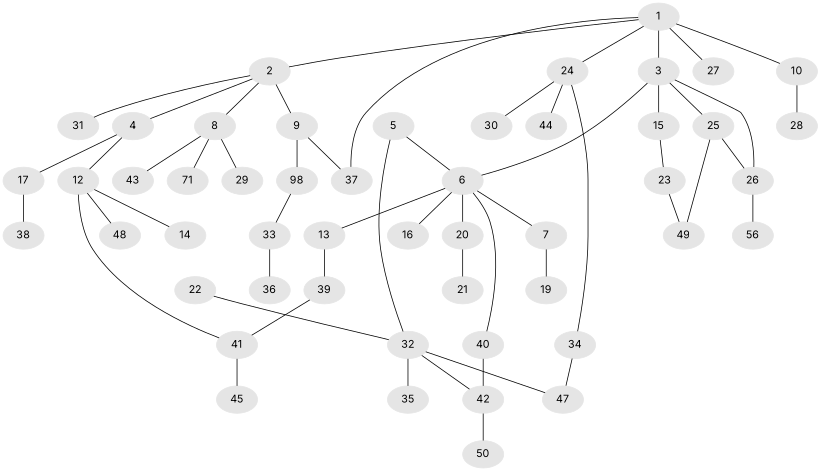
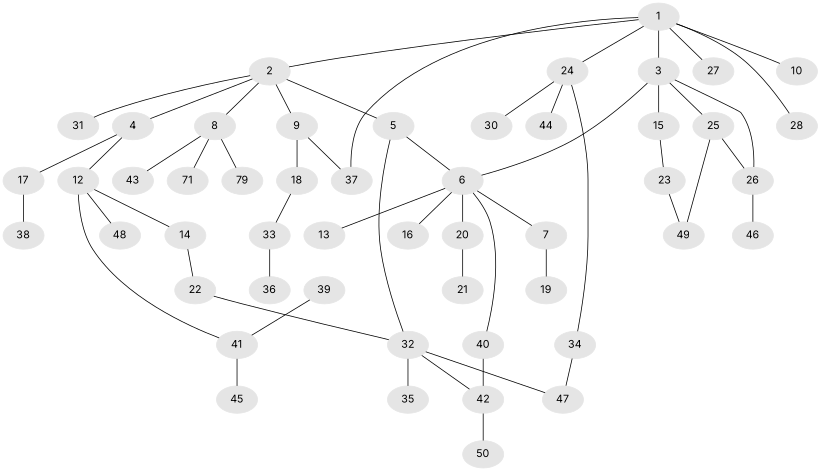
  graph {
    fontname=Inter
    node [color=gray90 fontname=Inter style=filled]
    edge [fontname=Inter]
    1
    2
    3
    10
    24
    27
    37
    4
    5
    8
    9
    31
    6
    15
    25
    26
    28
    30
    34
    44
    12
    17
    32
    n24 [label=71]
-   29
+   29 [label=79]
    43
-   18 [label=98]
+   18
    7
    13
    16
    20
    40
    23
    49
-   46 [label=56]
+   46
    14
    41
    48
    38
    35
    42
    47
    19
    39
    21
    33
    22
    45
    36
    50
    1 -- 2
    1 -- 3
    1 -- 10
    1 -- 24
    1 -- 27
    1 -- 37
    2 -- 4
+   2 -- 5
    2 -- 8
    2 -- 9
    2 -- 31
    3 -- 6
    3 -- 15
    3 -- 25
    3 -- 26
-   10 -- 28
+   1 -- 28
    24 -- 30
    24 -- 34
    24 -- 44
    4 -- 12
    4 -- 17
    5 -- 6
    5 -- 32
    8 -- n24
    8 -- 29
    8 -- 43
    9 -- 37
    9 -- 18
    6 -- 7
    6 -- 13
    6 -- 16
    6 -- 20
    6 -- 40
    15 -- 23
    25 -- 26
    25 -- 49
    26 -- 46
    34 -- 47
    12 -- 14
    12 -- 41
    12 -- 48
    17 -- 38
    32 -- 35
    32 -- 42
    32 -- 47
    18 -- 33
    7 -- 19
-   13 -- 39
    20 -- 21
    40 -- 42
    23 -- 49
+   14 -- 22
    41 -- 45
    42 -- 50
    39 -- 41
    33 -- 36
    22 -- 32
  }
